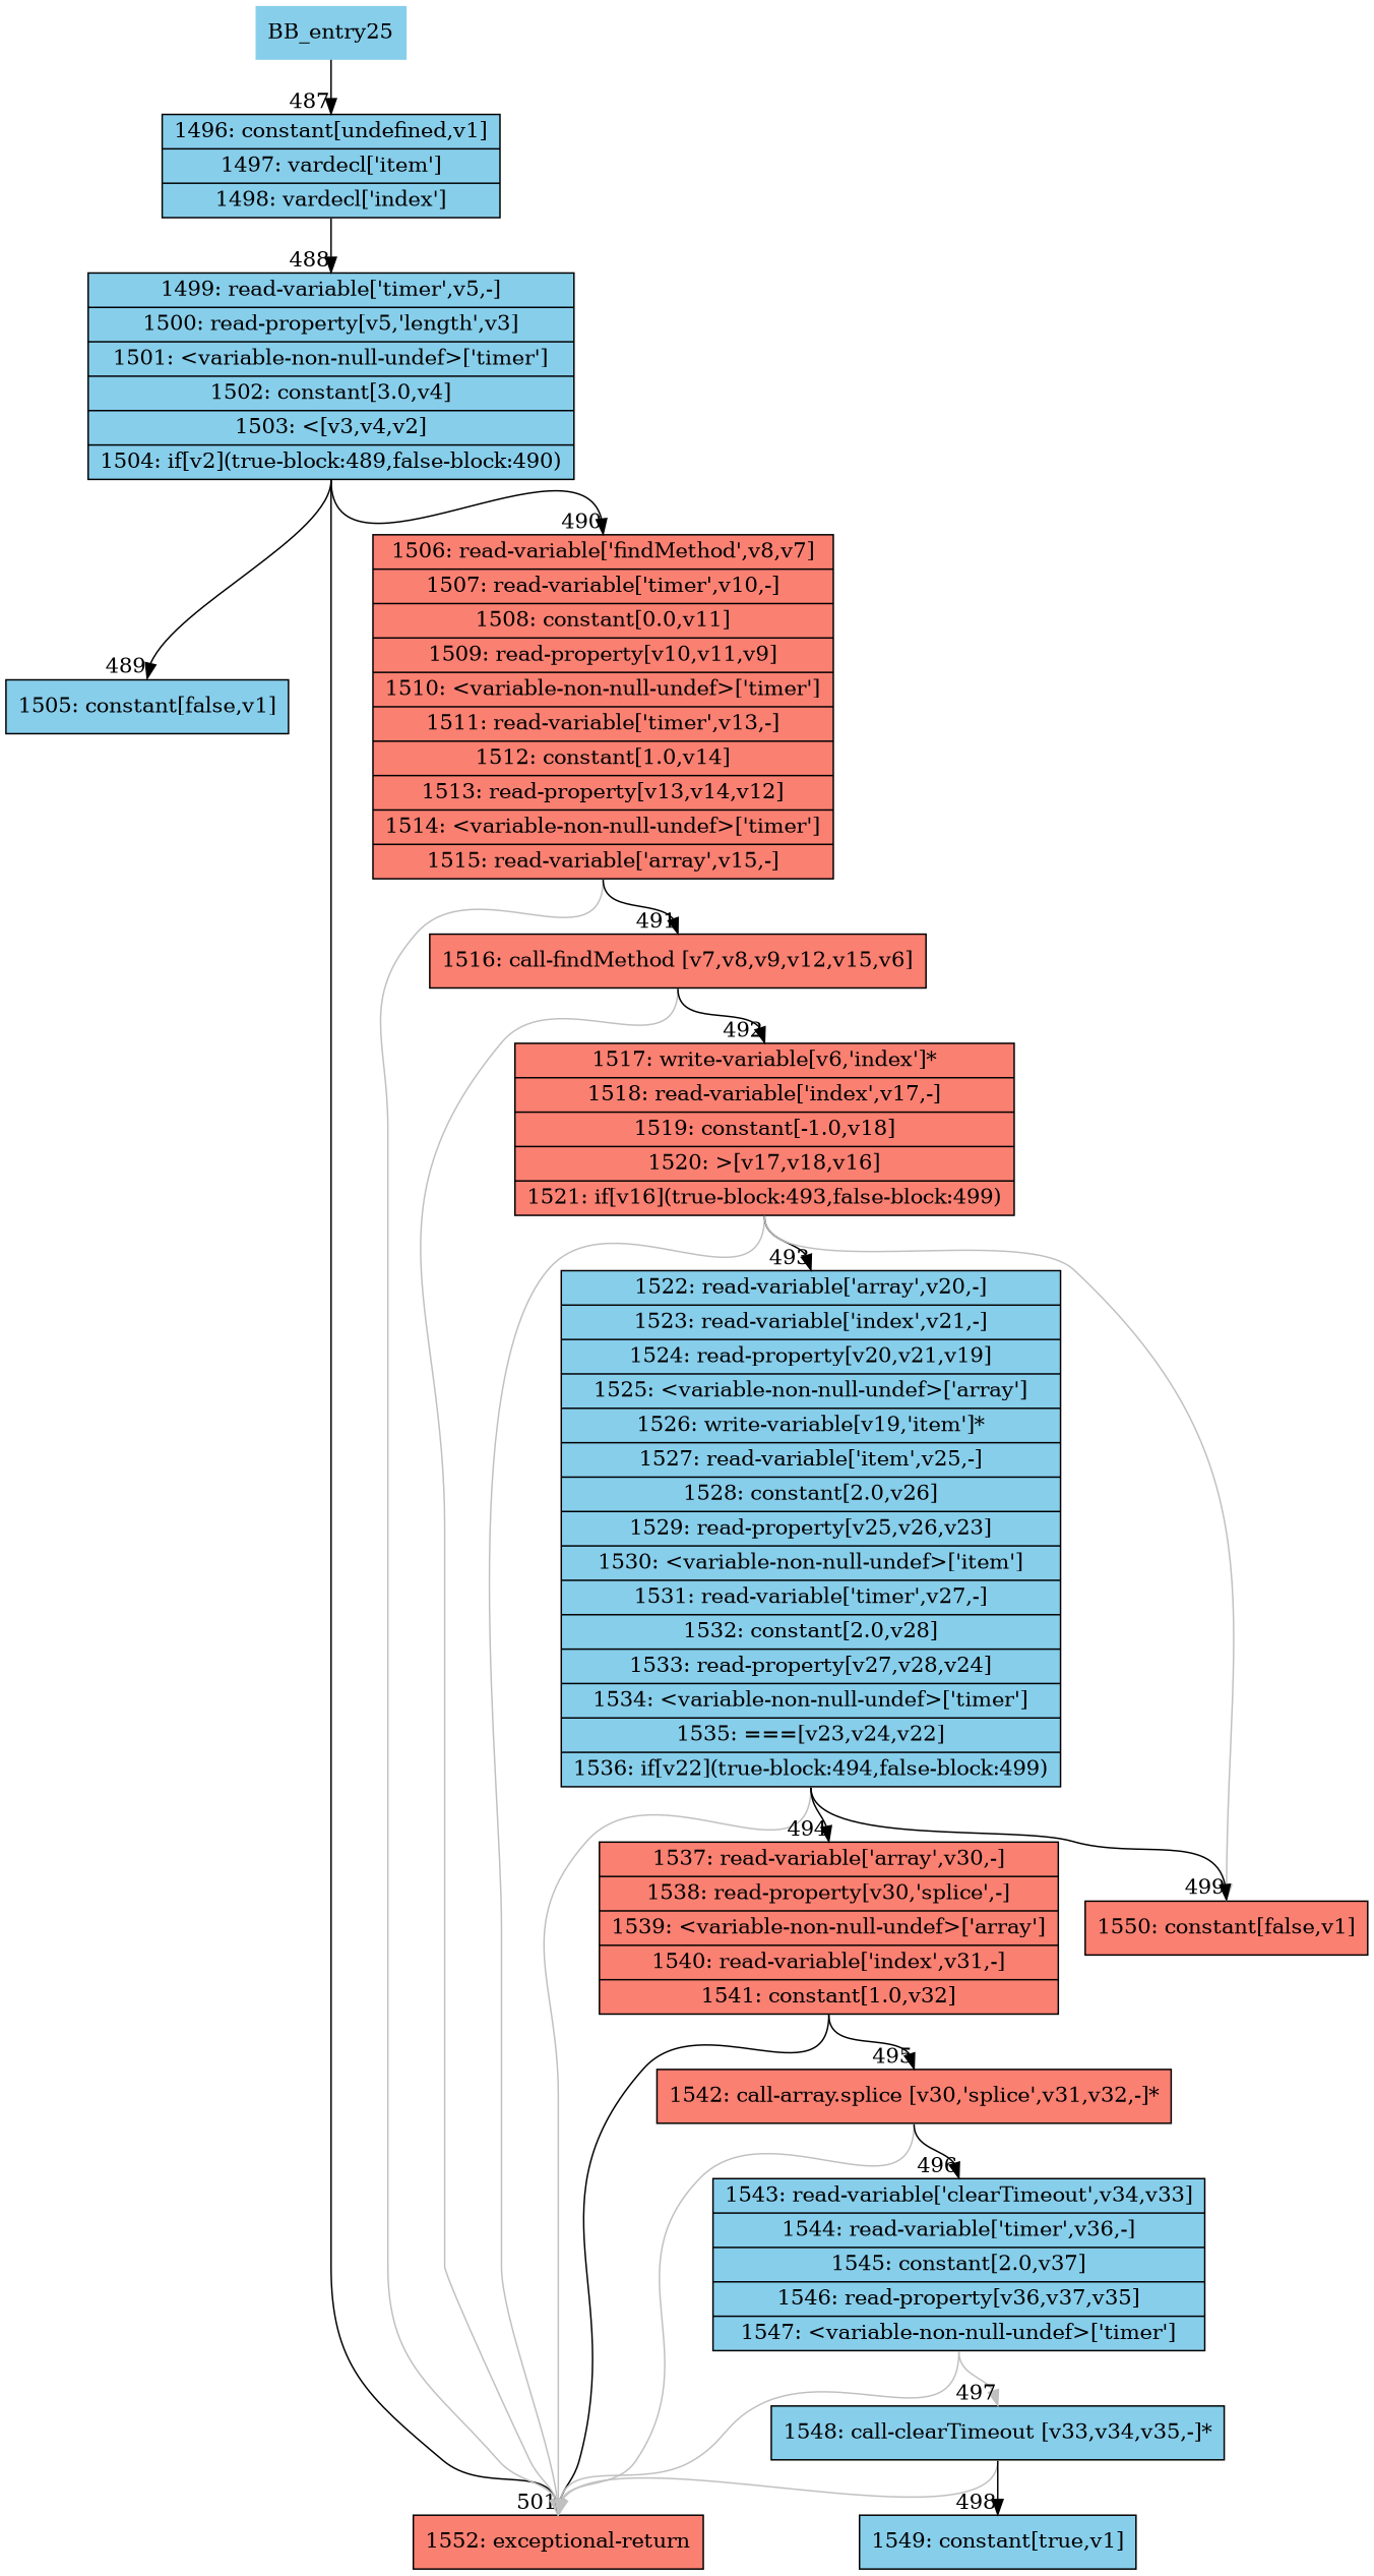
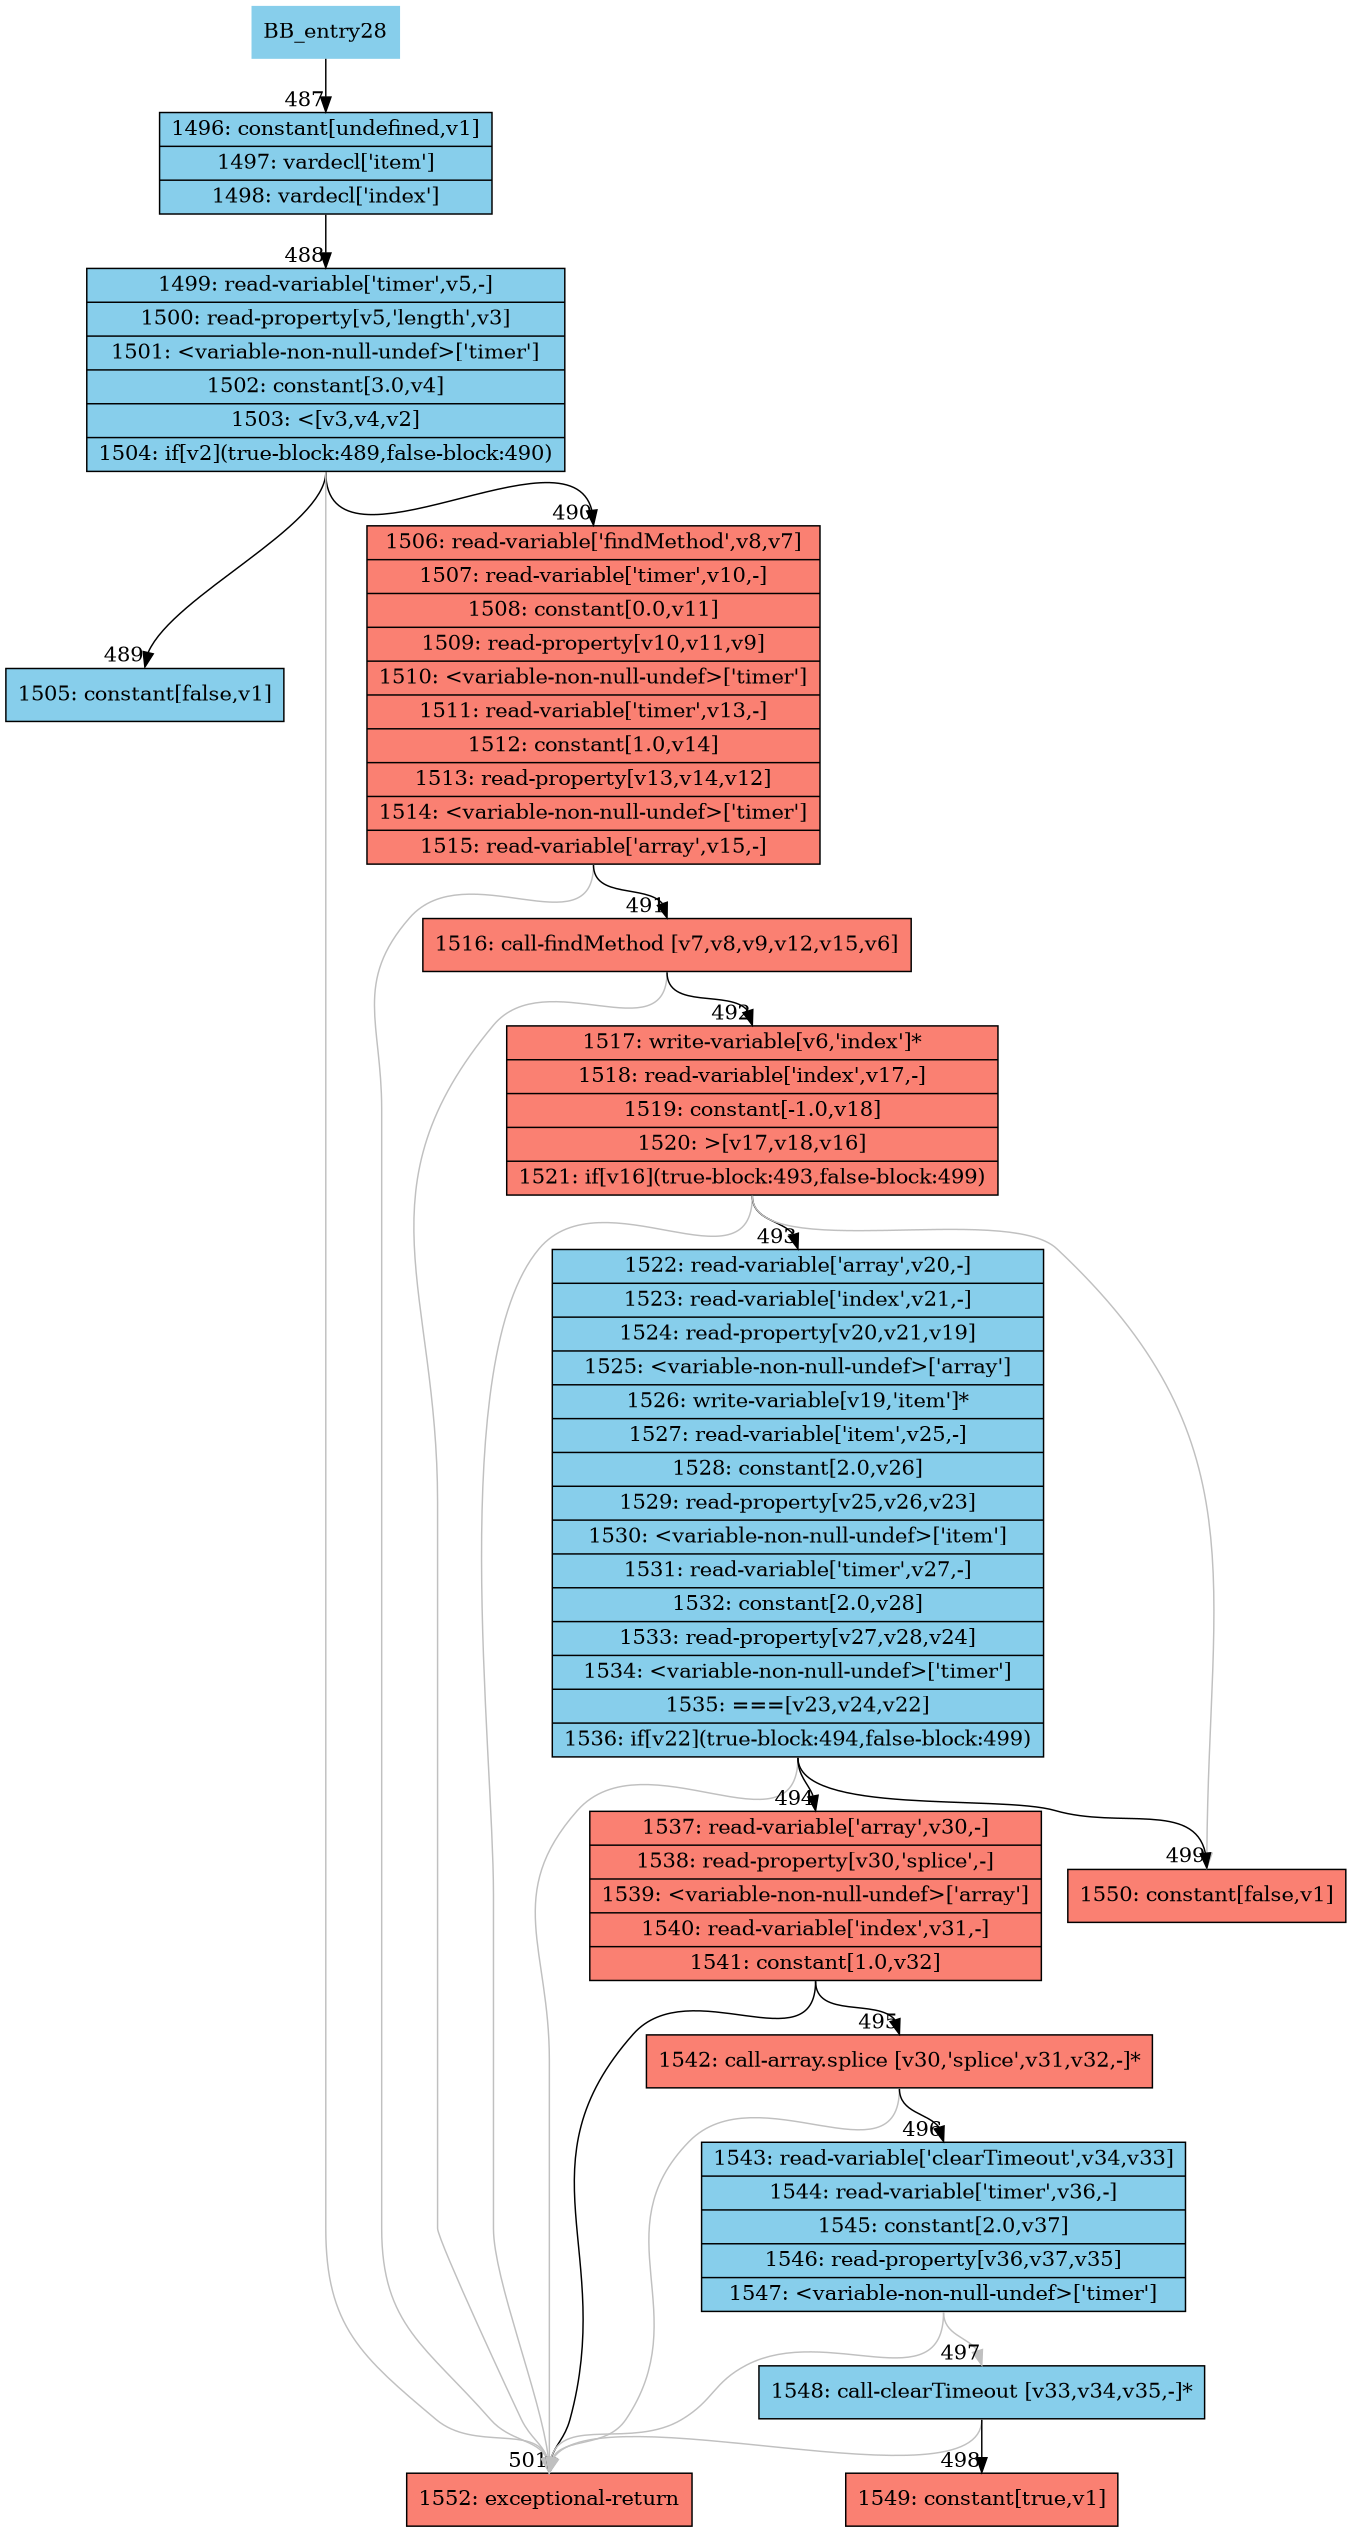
  digraph {
    rankdir=TD
    node [fillcolor=salmon shape=record style=filled]
    edge [headport=n tailport=s]
-   BB_entry25 [fillcolor=skyblue shape=none]
+   BB_entry25 [fillcolor=skyblue shape=none label=BB_entry28]
    n2 [fillcolor=skyblue label="{1496: constant[undefined,v1]|1497: vardecl['item']|1498: vardecl['index']}"]
    n3 [fillcolor=skyblue label="{1499: read-variable['timer',v5,-]|1500: read-property[v5,'length',v3]|1501: \<variable-non-null-undef\>['timer']|1502: constant[3.0,v4]|1503: \<[v3,v4,v2]|1504: if[v2](true-block:489,false-block:490)}"]
    n4 [fillcolor=skyblue label="{1505: constant[false,v1]}"]
    n5 [label="{1506: read-variable['findMethod',v8,v7]|1507: read-variable['timer',v10,-]|1508: constant[0.0,v11]|1509: read-property[v10,v11,v9]|1510: \<variable-non-null-undef\>['timer']|1511: read-variable['timer',v13,-]|1512: constant[1.0,v14]|1513: read-property[v13,v14,v12]|1514: \<variable-non-null-undef\>['timer']|1515: read-variable['array',v15,-]}"]
    n6 [label="{1552: exceptional-return}"]
    n7 [label="{1516: call-findMethod [v7,v8,v9,v12,v15,v6]}"]
    n8 [label="{1517: write-variable[v6,'index']*|1518: read-variable['index',v17,-]|1519: constant[-1.0,v18]|1520: \>[v17,v18,v16]|1521: if[v16](true-block:493,false-block:499)}"]
    n9 [fillcolor=skyblue label="{1522: read-variable['array',v20,-]|1523: read-variable['index',v21,-]|1524: read-property[v20,v21,v19]|1525: \<variable-non-null-undef\>['array']|1526: write-variable[v19,'item']*|1527: read-variable['item',v25,-]|1528: constant[2.0,v26]|1529: read-property[v25,v26,v23]|1530: \<variable-non-null-undef\>['item']|1531: read-variable['timer',v27,-]|1532: constant[2.0,v28]|1533: read-property[v27,v28,v24]|1534: \<variable-non-null-undef\>['timer']|1535: ===[v23,v24,v22]|1536: if[v22](true-block:494,false-block:499)}"]
    n10 [label="{1550: constant[false,v1]}"]
    n11 [label="{1537: read-variable['array',v30,-]|1538: read-property[v30,'splice',-]|1539: \<variable-non-null-undef\>['array']|1540: read-variable['index',v31,-]|1541: constant[1.0,v32]}"]
    n12 [label="{1542: call-array.splice [v30,'splice',v31,v32,-]*}"]
    n13 [fillcolor=skyblue label="{1543: read-variable['clearTimeout',v34,v33]|1544: read-variable['timer',v36,-]|1545: constant[2.0,v37]|1546: read-property[v36,v37,v35]|1547: \<variable-non-null-undef\>['timer']}"]
    n14 [fillcolor=skyblue label="{1548: call-clearTimeout [v33,v34,v35,-]*}"]
-   n15 [fillcolor=skyblue label="{1549: constant[true,v1]}"]
+   n15 [label="{1549: constant[true,v1]}"]
    BB_entry25 -> n2 [headlabel="    487"]
    n2 -> n3 [headlabel="      488"]
    n3 -> n4 [headlabel="      489"]
    n3 -> n5 [headlabel="      490"]
-   n3 -> n6 [color=black headlabel="      501"]
+   n3 -> n6 [color=gray headlabel="      501"]
    n5 -> n6 [color=gray]
    n5 -> n7 [headlabel="      491"]
    n7 -> n6 [color=gray]
    n7 -> n8 [headlabel="      492"]
    n8 -> n6 [color=gray]
    n8 -> n9 [headlabel="      493"]
    n8 -> n10 [color=gray headlabel="      499"]
    n9 -> n6 [color=gray]
    n9 -> n10
    n9 -> n11 [headlabel="      494"]
    n11 -> n6 [color=black]
    n11 -> n12 [headlabel="      495"]
    n12 -> n6 [color=gray]
    n12 -> n13 [headlabel="      496"]
    n13 -> n6 [color=gray]
    n13 -> n14 [color=gray headlabel="      497"]
    n14 -> n6 [color=gray]
    n14 -> n15 [headlabel="      498"]
  }
